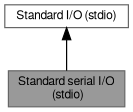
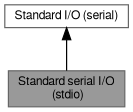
  digraph {
    rankdir=TB
    node [fontname=FreeSans fontsize=10 shape=box style=filled]
-   n1 [color=grey40 fillcolor=white height=0.2 label="Standard I/O (stdio)" width=0.4]
+   n1 [color=grey40 fillcolor=white height=0.2 label="Standard I/O (serial)" width=0.4]
    n2 [color=gray40 fillcolor=grey60 fontcolor=black height=0.2 label="Standard serial I/O\l (stdio)" width=0.4]
    n1 -> n2 [dir=back fontname=FreeSans fontsize=10 labelfontname=FreeSans labelfontsize=10 shape=plaintext style=solid]
  }
